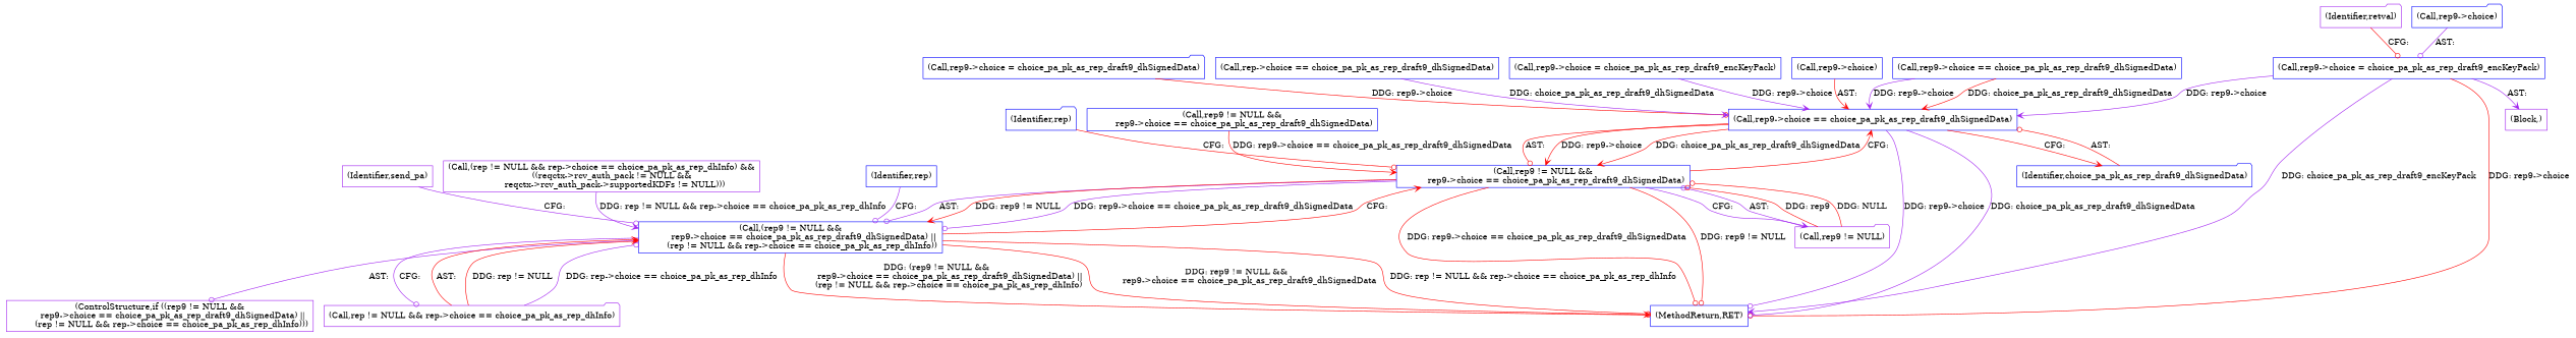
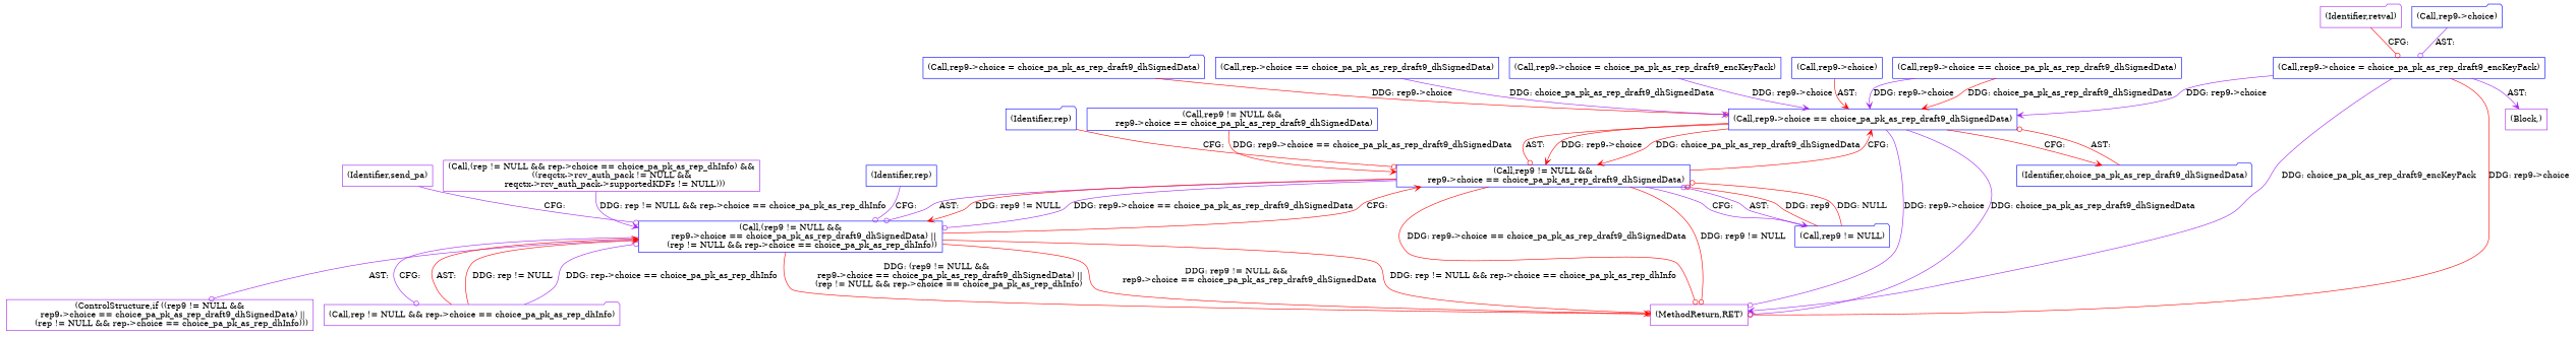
  digraph {
    node [color=blue shape=box]
    edge [arrowhead=odot color=red]
    n1 [label="(Call,rep9->choice = choice_pa_pk_as_rep_draft9_encKeyPack)"]
    n2 [label="(Call,rep9->choice == choice_pa_pk_as_rep_draft9_dhSignedData)"]
-   n3 [label="(MethodReturn,RET)"]
+   n3 [color=purple label="(MethodReturn,RET)"]
    n4 [color=purple label="(Block,)"]
    n5 [label="(Call,rep9 != NULL &&\n          rep9->choice == choice_pa_pk_as_rep_draft9_dhSignedData)"]
    n6 [label="(Identifier,choice_pa_pk_as_rep_draft9_dhSignedData)" shape=folder]
    n7 [label="(Call,(rep9 != NULL &&\n          rep9->choice == choice_pa_pk_as_rep_draft9_dhSignedData) ||\n         (rep != NULL && rep->choice == choice_pa_pk_as_rep_dhInfo))"]
-   n8 [color=purple label="(Call,rep9 != NULL)" shape=folder]
+   n8 [label="(Call,rep9 != NULL)" shape=folder]
    n9 [color=purple label="(ControlStructure,if ((rep9 != NULL &&\n          rep9->choice == choice_pa_pk_as_rep_draft9_dhSignedData) ||\n         (rep != NULL && rep->choice == choice_pa_pk_as_rep_dhInfo)))"]
    n10 [color=purple label="(Call,rep != NULL && rep->choice == choice_pa_pk_as_rep_dhInfo)" shape=folder]
    n11 [label="(Call,rep9->choice = choice_pa_pk_as_rep_draft9_dhSignedData)" shape=folder]
    n12 [color=purple label="(Identifier,retval)" shape=folder]
    n13 [label="(Call,rep->choice == choice_pa_pk_as_rep_draft9_dhSignedData)"]
    n14 [label="(Identifier,rep)" shape=folder]
    n15 [color=purple label="(Identifier,send_pa)"]
    n16 [color=purple label="(Call,(rep != NULL && rep->choice == choice_pa_pk_as_rep_dhInfo) &&\n        ((reqctx->rcv_auth_pack != NULL &&\n          reqctx->rcv_auth_pack->supportedKDFs != NULL)))"]
    n17 [label="(Call,rep9->choice)" shape=folder]
    n18 [label="(Call,rep9->choice = choice_pa_pk_as_rep_draft9_encKeyPack)"]
    n19 [label="(Identifier,rep)"]
    n20 [label="(Call,rep9 != NULL &&\n         rep9->choice == choice_pa_pk_as_rep_draft9_dhSignedData)"]
    n21 [label="(Call,rep9->choice)"]
    n22 [label="(Call,rep9->choice == choice_pa_pk_as_rep_draft9_dhSignedData)"]
    n1 -> n2 [arrowhead=vee color=purple label="DDG: rep9->choice"]
    n1 -> n3 [arrowhead=vee color=purple label="DDG: choice_pa_pk_as_rep_draft9_encKeyPack"]
    n1 -> n3 [label="DDG: rep9->choice"]
    n1 -> n4 [arrowhead=vee color=purple label="AST: "]
    n2 -> n3 [color=purple label="DDG: rep9->choice"]
    n2 -> n3 [color=purple label="DDG: choice_pa_pk_as_rep_draft9_dhSignedData"]
    n2 -> n5 [label="AST: "]
    n2 -> n5 [arrowhead=vee label="DDG: rep9->choice"]
    n2 -> n5 [arrowhead=vee label="DDG: choice_pa_pk_as_rep_draft9_dhSignedData"]
    n2 -> n6 [arrowhead=vee label="CFG: "]
    n5 -> n2 [arrowhead=vee label="CFG: "]
    n5 -> n3 [label="DDG: rep9->choice == choice_pa_pk_as_rep_draft9_dhSignedData"]
    n5 -> n3 [label="DDG: rep9 != NULL"]
    n5 -> n7 [color=purple label="AST: "]
    n5 -> n7 [arrowhead=vee label="DDG: rep9 != NULL"]
    n5 -> n7 [color=purple label="DDG: rep9->choice == choice_pa_pk_as_rep_draft9_dhSignedData"]
    n5 -> n8 [arrowhead=vee color=purple label="CFG: "]
    n6 -> n2 [label="AST: "]
    n7 -> n3 [label="DDG: (rep9 != NULL &&\n          rep9->choice == choice_pa_pk_as_rep_draft9_dhSignedData) ||\n         (rep != NULL && rep->choice == choice_pa_pk_as_rep_dhInfo)"]
    n7 -> n3 [arrowhead=vee label="DDG: rep9 != NULL &&\n          rep9->choice == choice_pa_pk_as_rep_draft9_dhSignedData"]
    n7 -> n3 [label="DDG: rep != NULL && rep->choice == choice_pa_pk_as_rep_dhInfo"]
    n7 -> n5 [arrowhead=vee label="CFG: "]
    n7 -> n9 [color=purple label="AST: "]
    n7 -> n10 [color=purple label="CFG: "]
    n8 -> n5 [color=purple label="AST: "]
    n8 -> n5 [label="DDG: rep9"]
    n8 -> n5 [label="DDG: NULL"]
    n10 -> n7 [arrowhead=vee label="AST: "]
    n10 -> n7 [arrowhead=vee label="DDG: rep != NULL"]
    n10 -> n7 [color=purple label="DDG: rep->choice == choice_pa_pk_as_rep_dhInfo"]
    n11 -> n2 [label="DDG: rep9->choice"]
    n12 -> n1 [label="CFG: "]
    n13 -> n2 [arrowhead=vee color=purple label="DDG: choice_pa_pk_as_rep_draft9_dhSignedData"]
    n14 -> n5 [label="CFG: "]
    n15 -> n7 [color=purple label="CFG: "]
    n16 -> n7 [arrowhead=vee color=purple label="DDG: rep != NULL && rep->choice == choice_pa_pk_as_rep_dhInfo"]
    n17 -> n1 [color=purple label="AST: "]
    n18 -> n2 [arrowhead=vee color=purple label="DDG: rep9->choice"]
    n19 -> n7 [color=purple label="CFG: "]
    n20 -> n5 [arrowhead=vee label="DDG: rep9->choice == choice_pa_pk_as_rep_draft9_dhSignedData"]
    n21 -> n2 [arrowhead=vee label="AST: "]
    n22 -> n2 [arrowhead=vee color=purple label="DDG: rep9->choice"]
    n22 -> n2 [arrowhead=vee label="DDG: choice_pa_pk_as_rep_draft9_dhSignedData"]
  }
